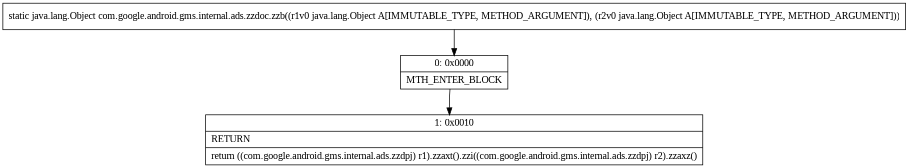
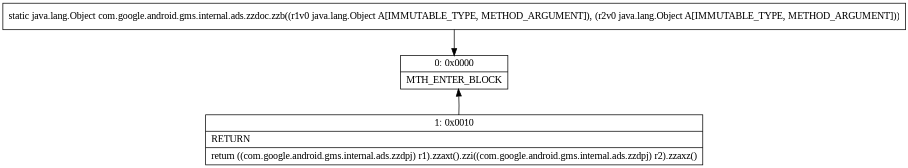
  digraph {
    fontname="Liberation Serif"
    node [shape=record fontname="Liberation Serif"]
    edge [fontname="Liberation Serif"]
    n1 [label="{0\:\ 0x0000|MTH_ENTER_BLOCK\l}"]
    n2 [label="{1\:\ 0x0010|RETURN\l|return ((com.google.android.gms.internal.ads.zzdpj) r1).zzaxt().zzi((com.google.android.gms.internal.ads.zzdpj) r2).zzaxz()\l}"]
    n3 [label="{static java.lang.Object com.google.android.gms.internal.ads.zzdoc.zzb((r1v0 java.lang.Object A[IMMUTABLE_TYPE, METHOD_ARGUMENT]), (r2v0 java.lang.Object A[IMMUTABLE_TYPE, METHOD_ARGUMENT])) }"]
-   n1 -> n2
+   n2 -> n1
    n3 -> n1
  }
